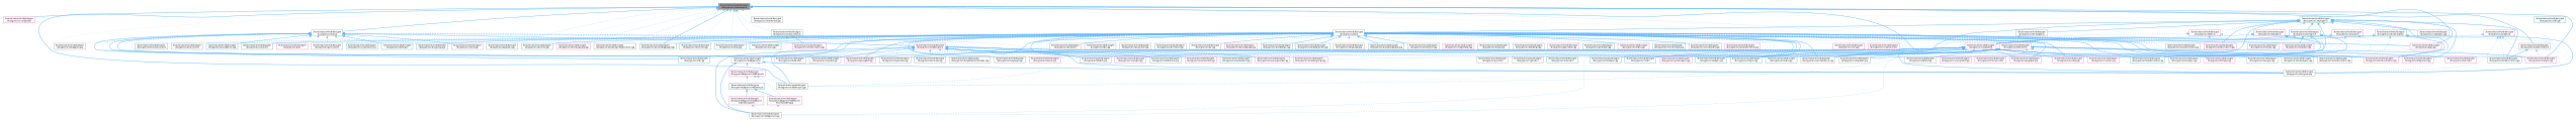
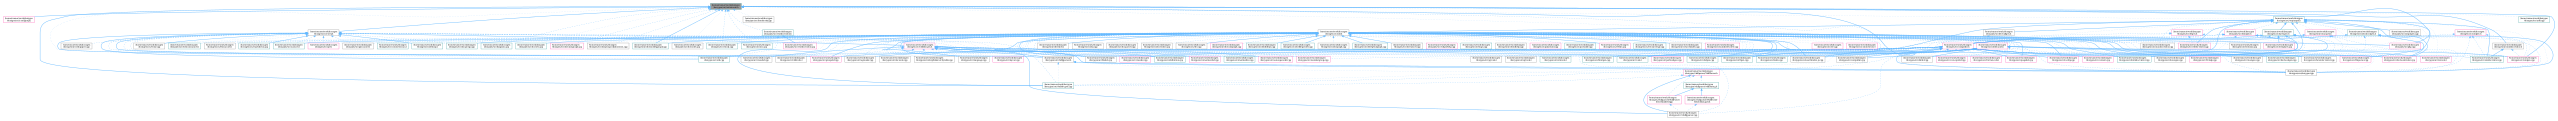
  digraph {
    fontname="Noto Serif"
    node [color=deeppink fillcolor=white fontname="Noto Serif" fontsize=10 shape=box style=filled]
    edge [color=steelblue1 dir=back fontname="Noto Serif" fontsize=10 labelfontname=Helvetica labelfontsize=10 style=dashed]
    n1 [color=teal fillcolor=grey60 fontcolor=black height=0.2 label="/home/runner/work/doxygen\l/doxygen/src/textstream.h" width=0.4]
    n2 [height=0.2 label="/home/runner/work/doxygen\l/doxygen/src/configimpl.l" width=0.4]
    n3 [color=teal height=0.2 label="/home/runner/work/doxygen\l/doxygen/src/defgen.cpp" width=0.4]
    n4 [color=teal height=0.2 label="/home/runner/work/doxygen\l/doxygen/src/diagram.cpp" width=0.4]
    n5 [color=teal height=0.2 label="/home/runner/work/doxygen\l/doxygen/src/docsets.cpp" width=0.4]
    n6 [height=0.2 label="/home/runner/work/doxygen\l/doxygen/src/dotclassgraph.cpp" width=0.4]
    n7 [color=gray40 height=0.2 label="/home/runner/work/doxygen\l/doxygen/src/dotgroupcollaboration.cpp" width=0.4]
    n8 [color=teal height=0.2 label="/home/runner/work/doxygen\l/doxygen/src/dotincldepgraph.cpp" width=0.4]
    n9 [color=gray40 height=0.2 label="/home/runner/work/doxygen\l/doxygen/src/dotnode.cpp" width=0.4]
    n10 [color=teal height=0.2 label="/home/runner/work/doxygen\l/doxygen/src/emoji.cpp" width=0.4]
    n11 [color=gray40 height=0.2 label="/home/runner/work/doxygen\l/doxygen/src/entry.h" width=0.4]
    n12 [color=teal height=0.2 label="/home/runner/work/doxygen\l/doxygen/src/util.cpp" width=0.4]
    n13 [color=teal height=0.2 label="/home/runner/work/doxygen\l/doxygen/src/htmlgen.cpp" width=0.4]
    n14 [color=teal height=0.2 label="/home/runner/work/doxygen\l/doxygen/src/vhdldocgen.cpp" width=0.4]
    n15 [color=gray40 height=0.2 label="/home/runner/work/doxygen\l/doxygen/src/htmlentity.cpp" width=0.4]
    n16 [color=teal height=0.2 label="/home/runner/work/doxygen\l/doxygen/src/msc.cpp" width=0.4]
    n17 [color=teal height=0.2 label="/home/runner/work/doxygen\l/doxygen/src/outputgen.h" width=0.4]
    n18 [height=0.2 label="/home/runner/work/doxygen\l/doxygen/src/xmlgen.cpp" width=0.4]
    n19 [color=gray40 height=0.2 label="/home/runner/work/doxygen\l/doxygen/src/searchindex_js.cpp" width=0.4]
    n20 [height=0.2 label="/home/runner/work/doxygen\l/doxygen/src/qhp.cpp" width=0.4]
    n21 [color=teal height=0.2 label="/home/runner/work/doxygen\l/doxygen/src/textdocvisitor.h" width=0.4]
    n22 [color=teal height=0.2 label="/home/runner/work/doxygen\l/doxygen/src/utf8.cpp" width=0.4]
    n23 [color=gray40 height=0.2 label="/home/runner/work/doxygen\l/doxygen/src/xmldocvisitor.h" width=0.4]
    n24 [color=gray40 height=0.2 label="/home/runner/work/doxygen\l/doxygen/src/classdef.cpp" width=0.4]
    n25 [color=teal height=0.2 label="/home/runner/work/doxygen\l/doxygen/src/code.l" width=0.4]
    n26 [color=teal height=0.2 label="/home/runner/work/doxygen\l/doxygen/src/commentscan.l" width=0.4]
    n27 [color=teal height=0.2 label="/home/runner/work/doxygen\l/doxygen/src/defargs.l" width=0.4]
    n28 [color=teal height=0.2 label="/home/runner/work/doxygen\l/doxygen/src/docgroup.cpp" width=0.4]
    n29 [color=gray40 height=0.2 label="/home/runner/work/doxygen\l/doxygen/src/doxygen.cpp" width=0.4]
    n30 [color=gray40 height=0.2 label="/home/runner/work/doxygen\l/doxygen/src/entry.cpp" width=0.4]
    n31 [color=gray40 height=0.2 label="/home/runner/work/doxygen\l/doxygen/src/filedef.cpp" width=0.4]
    n32 [color=teal height=0.2 label="/home/runner/work/doxygen\l/doxygen/src/fortranscanner.l" width=0.4]
    n33 [height=0.2 label="/home/runner/work/doxygen\l/doxygen/src/groupdef.cpp" width=0.4]
    n34 [color=gray40 height=0.2 label="/home/runner/work/doxygen\l/doxygen/src/lexscanner.l" width=0.4]
    n35 [color=teal height=0.2 label="/home/runner/work/doxygen\l/doxygen/src/markdown.cpp" width=0.4]
    n36 [height=0.2 label="/home/runner/work/doxygen\l/doxygen/src/membergroup.cpp" width=0.4]
    n37 [height=0.2 label="/home/runner/work/doxygen\l/doxygen/src/pre.l" width=0.4]
    n38 [color=gray40 height=0.2 label="/home/runner/work/doxygen\l/doxygen/src/pycode.l" width=0.4]
    n39 [color=gray40 height=0.2 label="/home/runner/work/doxygen\l/doxygen/src/pyscanner.l" width=0.4]
    n40 [color=teal height=0.2 label="/home/runner/work/doxygen\l/doxygen/src/scanner.l" width=0.4]
    n41 [color=gray40 height=0.2 label="/home/runner/work/doxygen\l/doxygen/src/sqlcode.l" width=0.4]
    n42 [color=gray40 height=0.2 label="/home/runner/work/doxygen\l/doxygen/src/stlsupport.cpp" width=0.4]
    n43 [color=gray40 height=0.2 label="/home/runner/work/doxygen\l/doxygen/src/tagreader.cpp" width=0.4]
    n44 [color=gray40 height=0.2 label="/home/runner/work/doxygen\l/doxygen/src/vhdlcode.l" width=0.4]
    n45 [height=0.2 label="/home/runner/work/doxygen\l/doxygen/src/vhdldocgen.h" width=0.4]
    n46 [color=teal height=0.2 label="/home/runner/work/doxygen\l/doxygen/src/xmlcode.l" width=0.4]
    n47 [color=teal height=0.2 label="/home/runner/work/doxygen\l/doxygen/src/htmldocvisitor.cpp" width=0.4]
    n48 [color=gray40 height=0.2 label="/home/runner/work/doxygen\l/doxygen/src/outputlist.cpp" width=0.4]
    n49 [color=gray40 height=0.2 label="/home/runner/work/doxygen\l/doxygen/src/devnullgen.h" width=0.4]
    n50 [height=0.2 label="/home/runner/work/doxygen\l/doxygen/src/outputlist.h" width=0.4]
    n51 [color=teal height=0.2 label="/home/runner/work/doxygen\l/doxygen/src/docbookgen.cpp" width=0.4]
    n52 [height=0.2 label="/home/runner/work/doxygen\l/doxygen/src/fileparser.cpp" width=0.4]
    n53 [color=gray40 height=0.2 label="/home/runner/work/doxygen\l/doxygen/src/latexdocvisitor.cpp" width=0.4]
    n54 [height=0.2 label="/home/runner/work/doxygen\l/doxygen/src/lexcode.l" width=0.4]
    n55 [color=teal height=0.2 label="/home/runner/work/doxygen\l/doxygen/src/docbookgen.h" width=0.4]
    n56 [height=0.2 label="/home/runner/work/doxygen\l/doxygen/src/docbookvisitor.cpp" width=0.4]
    n57 [height=0.2 label="/home/runner/work/doxygen\l/doxygen/src/htmlgen.h" width=0.4]
    n58 [color=teal height=0.2 label="/home/runner/work/doxygen\l/doxygen/src/latexgen.h" width=0.4]
    n59 [color=gray40 height=0.2 label="/home/runner/work/doxygen\l/doxygen/src/mandocvisitor.cpp" width=0.4]
    n60 [height=0.2 label="/home/runner/work/doxygen\l/doxygen/src/mangen.h" width=0.4]
    n61 [color=gray40 height=0.2 label="/home/runner/work/doxygen\l/doxygen/src/outputgen.cpp" width=0.4]
    n62 [height=0.2 label="/home/runner/work/doxygen\l/doxygen/src/rtfdocvisitor.cpp" width=0.4]
    n63 [height=0.2 label="/home/runner/work/doxygen\l/doxygen/src/rtfgen.h" width=0.4]
    n64 [color=gray40 height=0.2 label="/home/runner/work/doxygen\l/doxygen/src/util.h" width=0.4]
    n65 [color=teal height=0.2 label="/home/runner/work/doxygen\l/doxygen/src/xmldocvisitor.cpp" width=0.4]
    n66 [height=0.2 label="/home/runner/work/doxygen\l/doxygen/src/textdocvisitor.cpp" width=0.4]
    n67 [color=gray40 height=0.2 label="/home/runner/work/doxygen\l/doxygen/src/vhdljjparser.h" width=0.4]
    n68 [height=0.2 label="/home/runner/work/doxygen\l/doxygen/src/classlist.cpp" width=0.4]
    n69 [height=0.2 label="/home/runner/work/doxygen\l/doxygen/src/context.cpp" width=0.4]
    n70 [color=teal height=0.2 label="/home/runner/work/doxygen\l/doxygen/src/definition.cpp" width=0.4]
    n71 [color=gray40 height=0.2 label="/home/runner/work/doxygen\l/doxygen/src/docnode.cpp" width=0.4]
    n72 [color=gray40 height=0.2 label="/home/runner/work/doxygen\l/doxygen/src/dotgfxhierarchytable.cpp" width=0.4]
    n73 [color=teal height=0.2 label="/home/runner/work/doxygen\l/doxygen/src/index.cpp" width=0.4]
    n74 [color=gray40 height=0.2 label="/home/runner/work/doxygen\l/doxygen/src/language.cpp" width=0.4]
    n75 [height=0.2 label="/home/runner/work/doxygen\l/doxygen/src/layout.cpp" width=0.4]
    n76 [height=0.2 label="/home/runner/work/doxygen\l/doxygen/src/memberdef.cpp" width=0.4]
    n77 [color=teal height=0.2 label="/home/runner/work/doxygen\l/doxygen/src/memberlist.cpp" width=0.4]
    n78 [height=0.2 label="/home/runner/work/doxygen\l/doxygen/src/namespacedef.cpp" width=0.4]
    n79 [color=teal height=0.2 label="/home/runner/work/doxygen\l/doxygen/src/rtfgen.cpp" width=0.4]
    n80 [color=gray40 height=0.2 label="/home/runner/work/doxygen\l/doxygen/src/vhdljjparser.cpp" width=0.4]
    n81 [height=0.2 label="/home/runner/work/doxygen\l/doxygen/vhdlparser/VhdlParser.h" width=0.4]
    n82 [height=0.2 label="/home/runner/work/doxygen\l/doxygen/vhdlparser/VhdlParser\lErrorHandler.hpp" width=0.4]
    n83 [color=teal height=0.2 label="/home/runner/work/doxygen\l/doxygen/vhdlparser/vhdlstring.h" width=0.4]
    n84 [height=0.2 label="/home/runner/work/doxygen\l/doxygen/vhdlparser/VhdlParser\lTokenManager.h" width=0.4]
    n85 [height=0.2 label="/home/runner/work/doxygen\l/doxygen/src/conceptdef.cpp" width=0.4]
    n86 [color=gray40 height=0.2 label="/home/runner/work/doxygen\l/doxygen/src/dirdef.cpp" width=0.4]
    n87 [height=0.2 label="/home/runner/work/doxygen\l/doxygen/src/fortrancode.l" width=0.4]
    n88 [height=0.2 label="/home/runner/work/doxygen\l/doxygen/src/ftvhelp.cpp" width=0.4]
    n89 [color=gray40 height=0.2 label="/home/runner/work/doxygen\l/doxygen/src/latexgen.cpp" width=0.4]
    n90 [color=gray40 height=0.2 label="/home/runner/work/doxygen\l/doxygen/src/mangen.cpp" width=0.4]
    n91 [height=0.2 label="/home/runner/work/doxygen\l/doxygen/src/pagedef.cpp" width=0.4]
    n92 [height=0.2 label="/home/runner/work/doxygen\l/doxygen/src/tooltip.cpp" width=0.4]
    n93 [color=gray40 height=0.2 label="/home/runner/work/doxygen\l/doxygen/src/formula.cpp" width=0.4]
    n94 [height=0.2 label="/home/runner/work/doxygen\l/doxygen/src/template.cpp" width=0.4]
    n95 [height=0.2 label="/home/runner/work/doxygen\l/doxygen/src/cite.cpp" width=0.4]
    n96 [height=0.2 label="/home/runner/work/doxygen\l/doxygen/src/commentcnv.l" width=0.4]
    n97 [color=gray40 height=0.2 label="/home/runner/work/doxygen\l/doxygen/src/declinfo.l" width=0.4]
    n98 [color=gray40 height=0.2 label="/home/runner/work/doxygen\l/doxygen/src/dia.cpp" width=0.4]
    n99 [color=gray40 height=0.2 label="/home/runner/work/doxygen\l/doxygen/src/docparser.cpp" width=0.4]
    n100 [color=gray40 height=0.2 label="/home/runner/work/doxygen\l/doxygen/src/docvisitor.cpp" width=0.4]
    n101 [color=gray40 height=0.2 label="/home/runner/work/doxygen\l/doxygen/src/dot.cpp" width=0.4]
    n102 [height=0.2 label="/home/runner/work/doxygen\l/doxygen/src/dotcallgraph.cpp" width=0.4]
    n103 [color=teal height=0.2 label="/home/runner/work/doxygen\l/doxygen/src/dotdirdeps.cpp" width=0.4]
    n104 [color=teal height=0.2 label="/home/runner/work/doxygen\l/doxygen/src/dotfilepatcher.cpp" width=0.4]
    n105 [color=gray40 height=0.2 label="/home/runner/work/doxygen\l/doxygen/src/dotgraph.cpp" width=0.4]
    n106 [color=teal height=0.2 label="/home/runner/work/doxygen\l/doxygen/src/dotlegendgraph.cpp" width=0.4]
    n107 [color=gray40 height=0.2 label="/home/runner/work/doxygen\l/doxygen/src/dotrunner.cpp" width=0.4]
    n108 [height=0.2 label="/home/runner/work/doxygen\l/doxygen/src/eclipsehelp.cpp" width=0.4]
    n109 [height=0.2 label="/home/runner/work/doxygen\l/doxygen/src/filename.h" width=0.4]
    n110 [height=0.2 label="/home/runner/work/doxygen\l/doxygen/src/perlmodgen.cpp" width=0.4]
    n111 [color=teal height=0.2 label="/home/runner/work/doxygen\l/doxygen/src/htags.cpp" width=0.4]
    n112 [color=gray40 height=0.2 label="/home/runner/work/doxygen\l/doxygen/src/htmlhelp.cpp" width=0.4]
    n113 [height=0.2 label="/home/runner/work/doxygen\l/doxygen/src/plantuml.cpp" width=0.4]
    n114 [color=teal height=0.2 label="/home/runner/work/doxygen\l/doxygen/src/portable.cpp" width=0.4]
    n115 [height=0.2 label="/home/runner/work/doxygen\l/doxygen/src/reflist.cpp" width=0.4]
    n116 [color=teal height=0.2 label="/home/runner/work/doxygen\l/doxygen/src/resourcemgr.cpp" width=0.4]
    n117 [color=gray40 height=0.2 label="/home/runner/work/doxygen\l/doxygen/src/searchindex.cpp" width=0.4]
    n118 [height=0.2 label="/home/runner/work/doxygen\l/doxygen/src/symbolresolver.cpp" width=0.4]
    n119 [height=0.2 label="/home/runner/work/doxygen\l/doxygen/src/xmlgen.h" width=0.4]
    n1 -> n2 [style=bold]
    n1 -> n3
    n1 -> n4
    n1 -> n5 [style=dotted]
    n1 -> n6
    n1 -> n7
    n1 -> n8 [style=bold]
    n1 -> n9 [style=dotted]
    n1 -> n10
    n1 -> n11 [style=bold]
    n1 -> n12 [style=dotted]
    n1 -> n13 [style=dotted]
    n1 -> n14 [style=bold]
    n1 -> n15 [style=dotted]
    n1 -> n16
    n1 -> n17 [style=dotted]
    n1 -> n18 [style=bold]
    n1 -> n19 [style=bold]
    n1 -> n20 [style=bold]
    n1 -> n21
    n1 -> n22 [style=dotted]
    n1 -> n23 [style=bold]
    n11 -> n12 [style=bold]
    n11 -> n24 [style=bold]
    n11 -> n25
    n11 -> n26 [style=dotted]
    n11 -> n27 [style=bold]
    n11 -> n28
    n11 -> n29
    n11 -> n30 [style=bold]
    n11 -> n31
    n11 -> n32 [style=dotted]
    n11 -> n33 [style=bold]
    n11 -> n34 [style=dotted]
    n11 -> n35 [style=bold]
    n11 -> n36
    n11 -> n37
    n11 -> n38 [style=dotted]
    n11 -> n39
    n11 -> n40
    n11 -> n41 [style=dotted]
    n11 -> n42
    n11 -> n43
    n11 -> n44
    n11 -> n45 [style=bold]
    n11 -> n46 [style=dotted]
    n17 -> n3 [style=bold]
    n17 -> n18 [style=dotted]
    n17 -> n47 [style=bold]
    n17 -> n48 [style=bold]
    n17 -> n49 [style=bold]
    n17 -> n50 [style=dotted]
    n17 -> n51 [style=dotted]
    n17 -> n52 [style=bold]
    n17 -> n53 [style=dotted]
    n17 -> n54 [style=dotted]
    n17 -> n55
    n17 -> n56 [style=bold]
    n17 -> n57
    n17 -> n58 [style=bold]
    n17 -> n59
    n17 -> n60 [style=dotted]
    n17 -> n61 [style=bold]
    n17 -> n62 [style=bold]
    n17 -> n63
    n17 -> n64 [style=bold]
    n17 -> n65 [style=bold]
    n21 -> n12
    n21 -> n66 [style=bold]
    n23 -> n18
    n23 -> n65 [style=bold]
    n45 -> n13 [style=dotted]
    n45 -> n14
    n45 -> n24 [style=bold]
    n45 -> n29 [style=bold]
    n45 -> n31
    n45 -> n33
    n45 -> n44 [style=dotted]
    n45 -> n47 [style=dotted]
    n45 -> n48
    n45 -> n67 [style=bold]
    n45 -> n68 [style=dotted]
    n45 -> n69 [style=bold]
    n45 -> n70 [style=bold]
    n45 -> n71 [style=dotted]
    n45 -> n72 [style=dotted]
    n45 -> n73 [style=dotted]
    n45 -> n74 [style=dotted]
    n45 -> n75 [style=dotted]
    n45 -> n76 [style=bold]
    n45 -> n77
    n45 -> n78 [style=bold]
    n45 -> n79
    n45 -> n80 [style=bold]
    n49 -> n50
    n50 -> n12
    n50 -> n13
    n50 -> n14 [style=dotted]
    n50 -> n18
    n50 -> n24 [style=dotted]
    n50 -> n25
    n50 -> n29 [style=bold]
    n50 -> n31
    n50 -> n33 [style=bold]
    n50 -> n36
    n50 -> n38
    n50 -> n41 [style=dotted]
    n50 -> n44
    n50 -> n46 [style=dotted]
    n50 -> n47 [style=dotted]
    n50 -> n48 [style=bold]
    n50 -> n51 [style=dotted]
    n50 -> n52 [style=dotted]
    n50 -> n53 [style=bold]
    n50 -> n54 [style=bold]
    n50 -> n68 [style=bold]
    n50 -> n69 [style=dotted]
    n50 -> n70 [style=dotted]
    n50 -> n73
    n50 -> n76 [style=dotted]
    n50 -> n77 [style=dotted]
    n50 -> n78
    n50 -> n79 [style=bold]
    n50 -> n80
    n50 -> n85 [style=dotted]
    n50 -> n86 [style=dotted]
    n50 -> n87
    n50 -> n88 [style=dotted]
    n50 -> n89 [style=dotted]
    n50 -> n90
    n50 -> n91 [style=bold]
    n50 -> n92 [style=bold]
    n55 -> n29 [style=bold]
    n55 -> n50 [style=bold]
    n55 -> n51
    n55 -> n56 [style=bold]
    n57 -> n13
    n57 -> n29
    n57 -> n47 [style=bold]
    n57 -> n50 [style=dotted]
    n57 -> n69 [style=dotted]
    n57 -> n73
    n57 -> n88
    n58 -> n29 [style=dotted]
    n58 -> n50 [style=bold]
    n58 -> n53
    n58 -> n69 [style=bold]
    n58 -> n89 [style=bold]
    n58 -> n93 [style=dotted]
    n58 -> n94 [style=bold]
    n60 -> n29
    n60 -> n50 [style=bold]
    n60 -> n90
    n63 -> n29 [style=dotted]
    n63 -> n50 [style=dotted]
    n63 -> n62
    n63 -> n79
    n64 -> n3 [style=bold]
    n64 -> n4 [style=dotted]
    n64 -> n5 [style=bold]
    n64 -> n6 [style=dotted]
    n64 -> n7 [style=dotted]
    n64 -> n8 [style=bold]
    n64 -> n9
    n64 -> n10 [style=bold]
    n64 -> n12 [style=dotted]
    n64 -> n13 [style=bold]
    n64 -> n14 [style=bold]
    n64 -> n16
    n64 -> n18
    n64 -> n19 [style=bold]
    n64 -> n20 [style=bold]
    n64 -> n24
    n64 -> n25 [style=bold]
    n64 -> n26 [style=dotted]
    n64 -> n27
    n64 -> n28 [style=bold]
    n64 -> n29
    n64 -> n30 [style=dotted]
    n64 -> n31 [style=bold]
    n64 -> n32
    n64 -> n33 [style=bold]
    n64 -> n34
    n64 -> n35 [style=dotted]
    n64 -> n36
    n64 -> n37 [style=dotted]
    n64 -> n38 [style=dotted]
    n64 -> n39
    n64 -> n40 [style=bold]
    n64 -> n41
    n64 -> n43
    n64 -> n44 [style=dotted]
    n64 -> n46 [style=dotted]
    n64 -> n47 [style=bold]
    n64 -> n51 [style=dotted]
    n64 -> n53 [style=bold]
    n64 -> n56 [style=bold]
    n64 -> n59
    n64 -> n62
    n64 -> n65
    n64 -> n66 [style=dotted]
    n64 -> n67 [style=bold]
    n64 -> n68
    n64 -> n69
    n64 -> n70 [style=bold]
    n64 -> n71 [style=dotted]
    n64 -> n72 [style=dotted]
    n64 -> n73
    n64 -> n74 [style=bold]
    n64 -> n75
    n64 -> n76 [style=dotted]
    n64 -> n77 [style=dotted]
    n64 -> n78
    n64 -> n79
    n64 -> n80
    n64 -> n85
    n64 -> n86
    n64 -> n87
    n64 -> n88 [style=dotted]
    n64 -> n89 [style=dotted]
    n64 -> n90 [style=bold]
    n64 -> n91 [style=bold]
    n64 -> n92 [style=bold]
    n64 -> n93
    n64 -> n94
    n64 -> n95 [style=dotted]
    n64 -> n96 [style=dotted]
    n64 -> n97 [style=bold]
    n64 -> n98 [style=dotted]
    n64 -> n99 [style=dotted]
    n64 -> n100
    n64 -> n101 [style=bold]
    n64 -> n102
    n64 -> n103 [style=bold]
    n64 -> n104 [style=bold]
    n64 -> n105
    n64 -> n106 [style=bold]
    n64 -> n107 [style=bold]
    n64 -> n108 [style=dotted]
    n64 -> n109 [style=dotted]
    n64 -> n110
    n64 -> n111 [style=dotted]
    n64 -> n112 [style=dotted]
    n64 -> n113 [style=dotted]
    n64 -> n114
    n64 -> n115 [style=bold]
    n64 -> n116 [style=dotted]
    n64 -> n117 [style=bold]
    n64 -> n118
    n67 -> n14 [style=dotted]
    n67 -> n29 [style=bold]
-   n67 -> n80 [style=bold]
+   n81 -> n80 [style=bold]
    n67 -> n81 [style=dotted]
    n81 -> n14
    n81 -> n82
    n81 -> n83
    n82 -> n80
    n83 -> n82 [style=bold]
    n83 -> n84 [style=bold]
    n84 -> n80
    n109 -> n3
    n109 -> n12
    n109 -> n14
    n109 -> n18 [style=bold]
    n109 -> n19 [style=bold]
    n109 -> n25 [style=bold]
    n109 -> n29 [style=dotted]
    n109 -> n31 [style=dotted]
    n109 -> n43 [style=bold]
    n109 -> n51 [style=bold]
    n109 -> n56 [style=bold]
    n109 -> n65
    n109 -> n69
    n109 -> n73 [style=dotted]
    n109 -> n79 [style=bold]
    n109 -> n86 [style=bold]
    n109 -> n89 [style=dotted]
    n109 -> n110
    n119 -> n18
    n119 -> n29
    n119 -> n50
    n119 -> n65
  }
